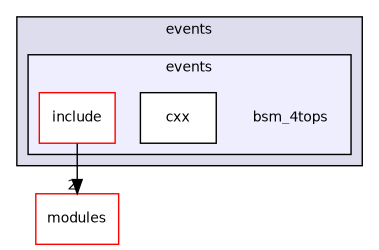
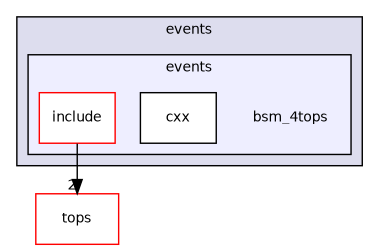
  digraph {
    compound=true
    node [fontname=Helvetica fontsize=10 shape=box color=red fillcolor=white style=filled]
    n1 [label=bsm_4tops shape=plaintext color="" fillcolor="" style=""]
    n2 [color=black label=cxx]
    n3 [label=include]
-   n4 [label=modules]
+   n4 [label=tops]
    subgraph cluster_1 {
      bgcolor="#ddddee"
      fontname=Helvetica
      fontsize=10
      label=events
      pencolor=black
      subgraph cluster_2 {
        bgcolor="#eeeeff"
        fontname=Helvetica
        fontsize=10
        pencolor=black
        n1
        n2
        n3
      }
    }
    n3 -> n4 [headlabel=2 labeldistance=1.5 labelfontname=Helvetica labelfontsize=10]
  }
